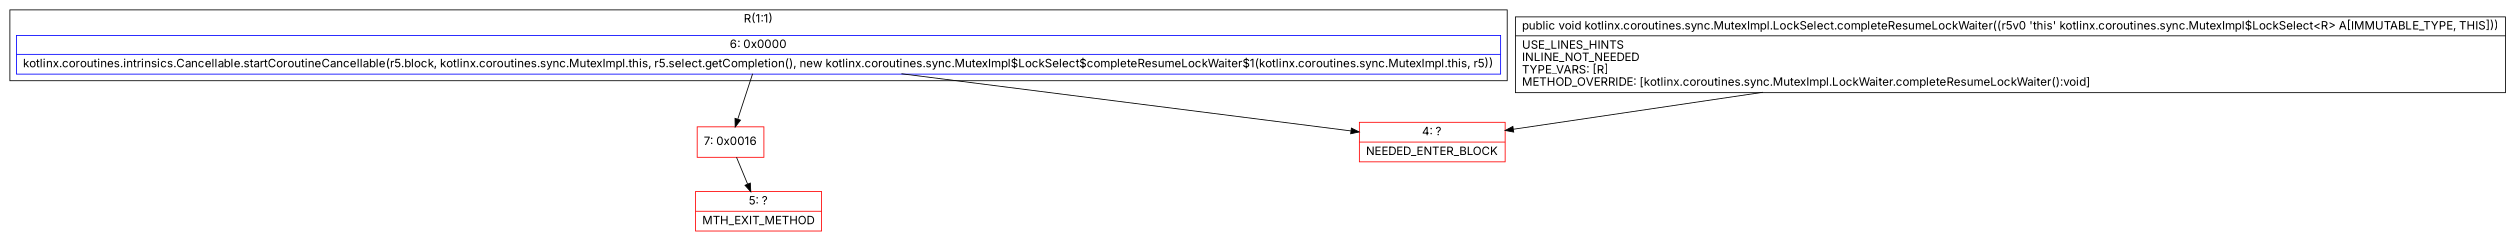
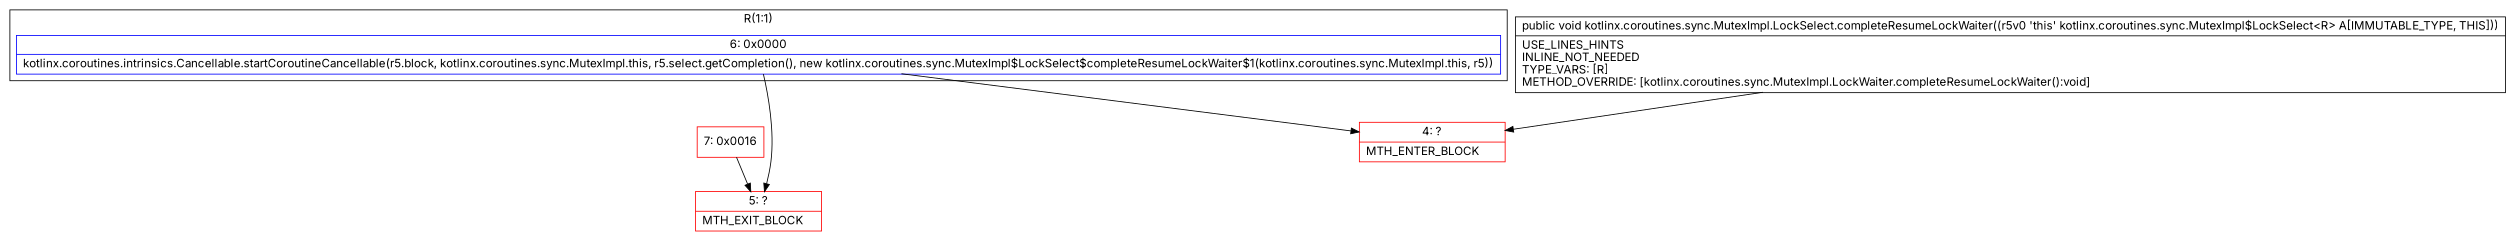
  digraph {
    fontname=Inter
    node [color=red fontname=Inter shape=record]
    edge [fontname=Inter]
    n1 [color=blue label="{6\:\ 0x0000|kotlinx.coroutines.intrinsics.Cancellable.startCoroutineCancellable(r5.block, kotlinx.coroutines.sync.MutexImpl.this, r5.select.getCompletion(), new kotlinx.coroutines.sync.MutexImpl$LockSelect$completeResumeLockWaiter$1(kotlinx.coroutines.sync.MutexImpl.this, r5))\l}"]
    n2 [label="{7\:\ 0x0016}"]
-   n3 [label="{4\:\ ?|NEEDED_ENTER_BLOCK\l}"]
-   n4 [label="{5\:\ ?|MTH_EXIT_METHOD\l}"]
+   n3 [label="{4\:\ ?|MTH_ENTER_BLOCK\l}"]
+   n4 [label="{5\:\ ?|MTH_EXIT_BLOCK\l}"]
    n5 [label="{public void kotlinx.coroutines.sync.MutexImpl.LockSelect.completeResumeLockWaiter((r5v0 'this' kotlinx.coroutines.sync.MutexImpl$LockSelect\<R\> A[IMMUTABLE_TYPE, THIS]))  | USE_LINES_HINTS\lINLINE_NOT_NEEDED\lTYPE_VARS: [R]\lMETHOD_OVERRIDE: [kotlinx.coroutines.sync.MutexImpl.LockWaiter.completeResumeLockWaiter():void]\l}" color=""]
    subgraph cluster_1 {
      label="R(1:1)"
      n1
    }
-   n1 -> n2
+   n1 -> n4
    n1 -> n3
    n2 -> n4
    n5 -> n3
  }
